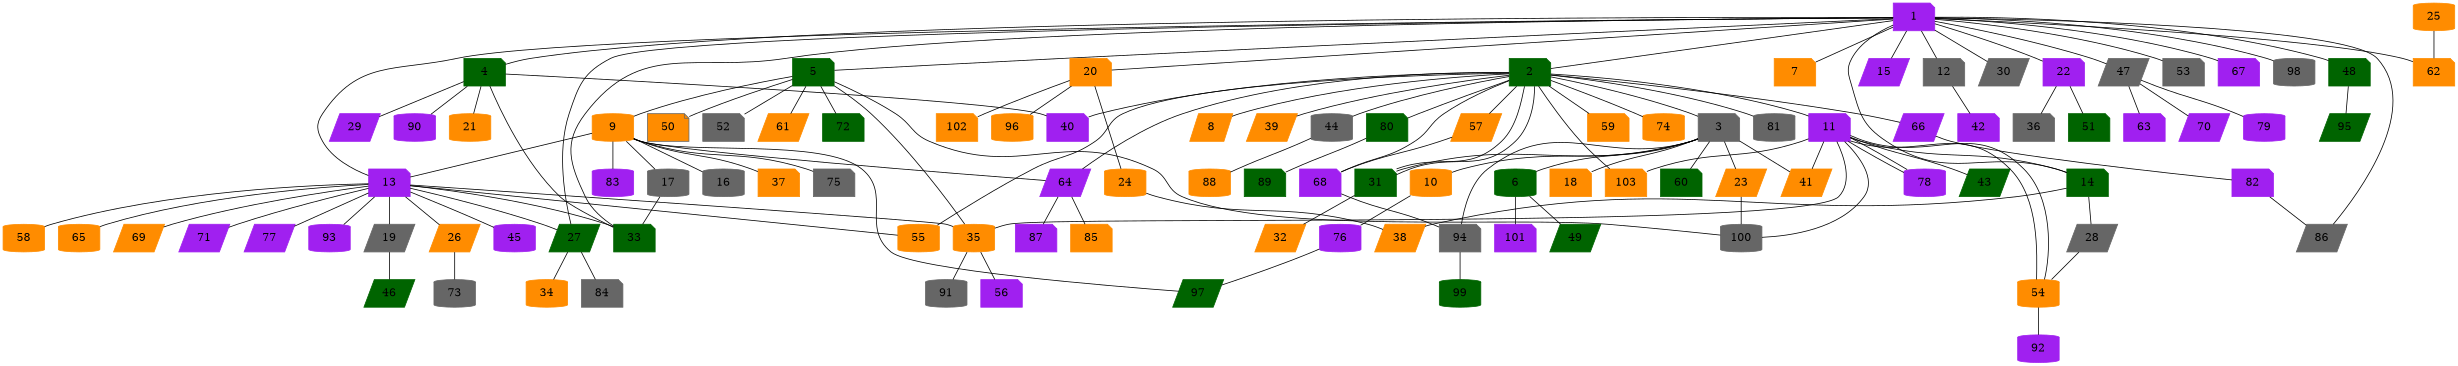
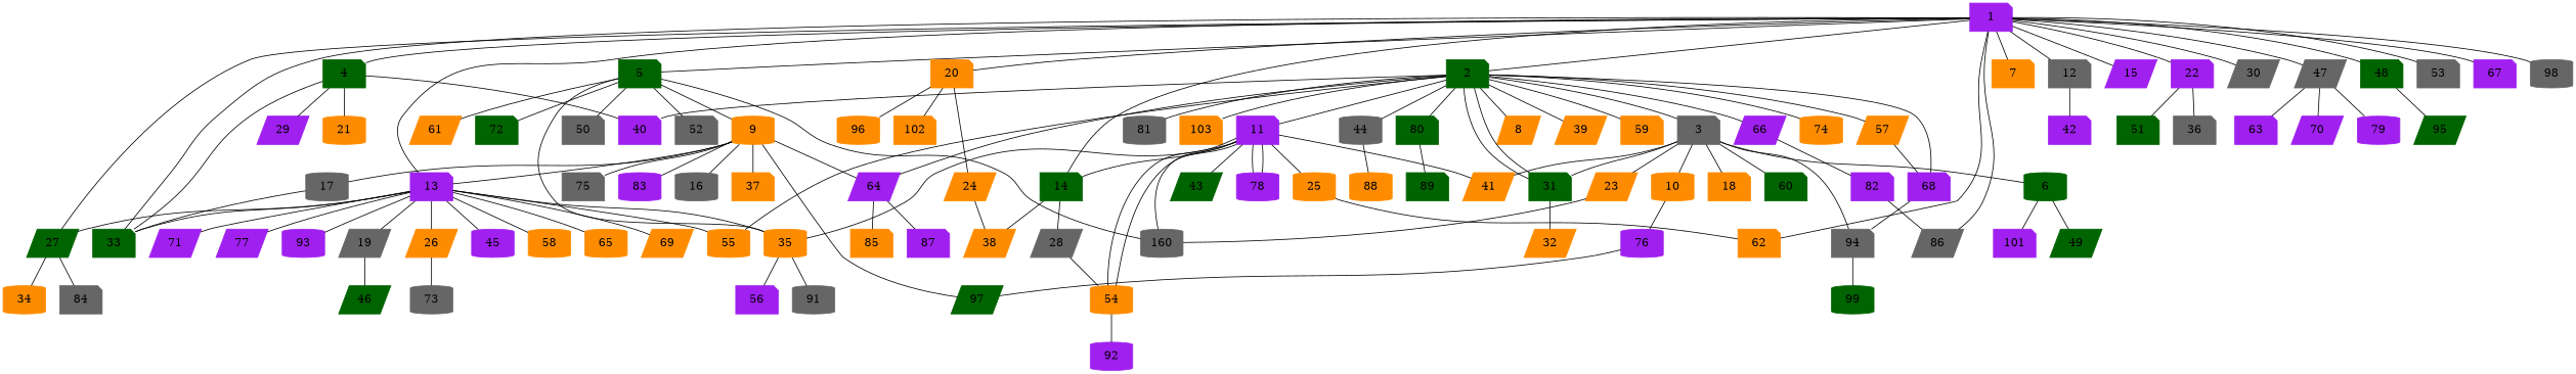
  graph {
    node [color=darkorange shape=note style=filled]
    1 [color=purple]
    2 [color=darkgreen]
    4 [color=darkgreen]
    5 [color=darkgreen]
    7
    12 [color=gray40]
    13 [color=purple]
    14 [color=darkgreen]
    15 [color=purple shape=parallelogram]
    20
    22 [color=purple]
    27 [color=darkgreen shape=parallelogram]
    30 [color=gray40 shape=parallelogram]
    33 [color=darkgreen]
    47 [color=gray40 shape=parallelogram]
    48 [color=darkgreen]
    53 [color=gray40]
    62
    67 [color=purple]
    86 [color=gray40 shape=parallelogram]
    98 [color=gray40 shape=cylinder]
    3 [color=gray40]
    8 [shape=parallelogram]
    11 [color=purple]
    31 [color=darkgreen]
    39 [shape=parallelogram]
    40 [color=purple]
    44 [color=gray40 shape=cylinder]
    55 [shape=cylinder]
    57 [shape=parallelogram]
    59
    64 [color=purple shape=parallelogram]
    66 [color=purple shape=parallelogram]
    68 [color=purple]
    74 [shape=cylinder]
    80 [color=darkgreen]
    81 [color=gray40 shape=cylinder]
    103
    21 [shape=cylinder]
    29 [color=purple shape=parallelogram]
-   90 [color=purple shape=cylinder]
    9 [shape=cylinder]
    35 [shape=cylinder]
-   50 [color=gray40 fillcolor=darkorange]
+   50 [color=gray40]
    52 [color=gray40]
    61 [shape=parallelogram]
    72 [color=darkgreen]
-   100 [color=gray40 shape=cylinder]
+   100 [color=gray40 shape=cylinder label=160]
    42 [color=purple]
    19 [color=gray40 shape=parallelogram]
    26 [shape=parallelogram]
    45 [color=purple shape=cylinder]
    58 [shape=cylinder]
    65 [shape=cylinder]
    69 [shape=parallelogram]
    71 [color=purple shape=parallelogram]
    77 [color=purple shape=parallelogram]
    93 [color=purple shape=cylinder]
    28 [color=gray40 shape=parallelogram]
    38 [shape=parallelogram]
-   24 [shape=cylinder]
+   24 [shape=parallelogram]
    96 [shape=cylinder]
    102
    36 [color=gray40]
    51 [color=darkgreen]
    34 [shape=cylinder]
    84 [color=gray40]
    63 [color=purple]
    70 [color=purple shape=parallelogram]
    79 [color=purple shape=cylinder]
    95 [color=darkgreen shape=parallelogram]
    6 [color=darkgreen shape=cylinder]
    10 [shape=cylinder]
    18
    23 [shape=parallelogram]
    41 [shape=parallelogram]
    60 [color=darkgreen]
    94 [color=gray40]
    25 [shape=cylinder]
    43 [color=darkgreen shape=parallelogram]
    54 [shape=cylinder]
    78 [color=purple shape=cylinder]
    32 [shape=parallelogram]
    88 [shape=cylinder]
    85
    87 [color=purple]
    82 [color=purple]
    89 [color=darkgreen]
    49 [color=darkgreen shape=parallelogram]
    101 [color=purple]
    76 [color=purple shape=cylinder]
    99 [color=darkgreen shape=cylinder]
    16 [color=gray40 shape=cylinder]
    17 [color=gray40 shape=cylinder]
    37
    75 [color=gray40]
    83 [color=purple shape=cylinder]
    97 [color=darkgreen shape=parallelogram]
    56 [color=purple]
    91 [color=gray40 shape=cylinder]
    92 [color=purple shape=cylinder]
    46 [color=darkgreen shape=parallelogram]
    73 [color=gray40 shape=cylinder]
    1 -- 2
    1 -- 4
    1 -- 5
    1 -- 7
    1 -- 12
    1 -- 13
    1 -- 14
    1 -- 15
    1 -- 20
    1 -- 22
    1 -- 27
    1 -- 30
    1 -- 33
    1 -- 47
    1 -- 48
    1 -- 53
    1 -- 62
    1 -- 67
    1 -- 86
    1 -- 98
    2 -- 3
    2 -- 8
    2 -- 11
    2 -- 31
    2 -- 31
    2 -- 39
    2 -- 40
    2 -- 44
    2 -- 55
    2 -- 57
    2 -- 59
    2 -- 64
    2 -- 66
    2 -- 68
    2 -- 74
    2 -- 80
    2 -- 81
    2 -- 103
    4 -- 33
    4 -- 40
    4 -- 21
    4 -- 29
-   4 -- 90
    5 -- 9
    5 -- 35
    5 -- 50
    5 -- 52
    5 -- 61
    5 -- 72
    5 -- 100
    12 -- 42
    13 -- 27
    13 -- 33
    13 -- 55
    13 -- 35
    13 -- 19
    13 -- 26
    13 -- 45
    13 -- 58
    13 -- 65
    13 -- 69
    13 -- 71
    13 -- 77
    13 -- 93
    14 -- 28
    14 -- 38
    20 -- 24
    20 -- 96
    20 -- 102
    22 -- 36
    22 -- 51
    27 -- 34
    27 -- 84
    47 -- 63
    47 -- 70
    47 -- 79
    48 -- 95
    3 -- 31
    3 -- 6
    3 -- 10
    3 -- 18
    3 -- 23
    3 -- 41
    3 -- 60
    3 -- 94
    11 -- 14
    11 -- 35
    11 -- 100
    11 -- 41
-   11 -- 103
+   11 -- 25
    11 -- 43
    11 -- 54
    11 -- 54
    11 -- 78
    11 -- 78
    31 -- 32
    44 -- 88
    57 -- 68
    64 -- 85
    64 -- 87
    66 -- 82
    68 -- 94
    80 -- 89
    9 -- 13
    9 -- 64
    9 -- 16
    9 -- 17
    9 -- 37
    9 -- 75
    9 -- 83
    9 -- 97
    35 -- 56
    35 -- 91
    19 -- 46
    26 -- 73
    28 -- 54
    24 -- 38
    6 -- 49
    6 -- 101
    10 -- 76
    23 -- 100
    94 -- 99
    25 -- 62
    54 -- 92
    82 -- 86
    76 -- 97
    17 -- 33
  }
